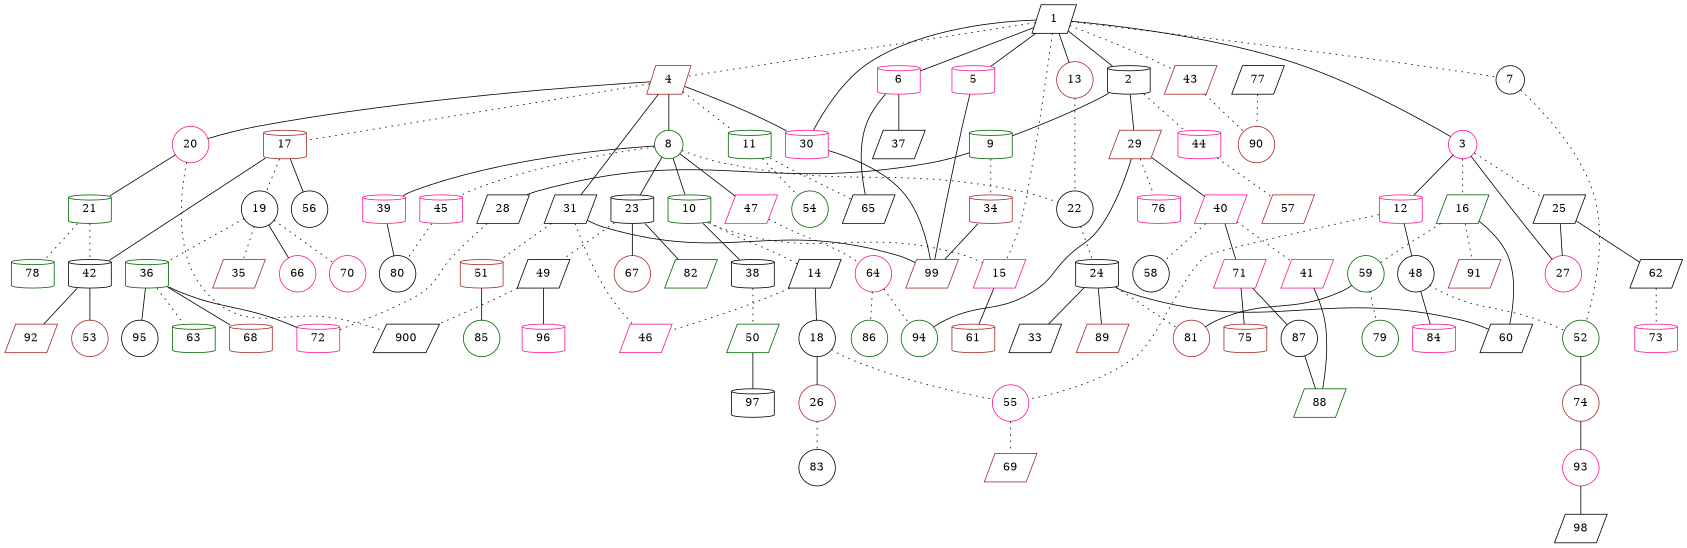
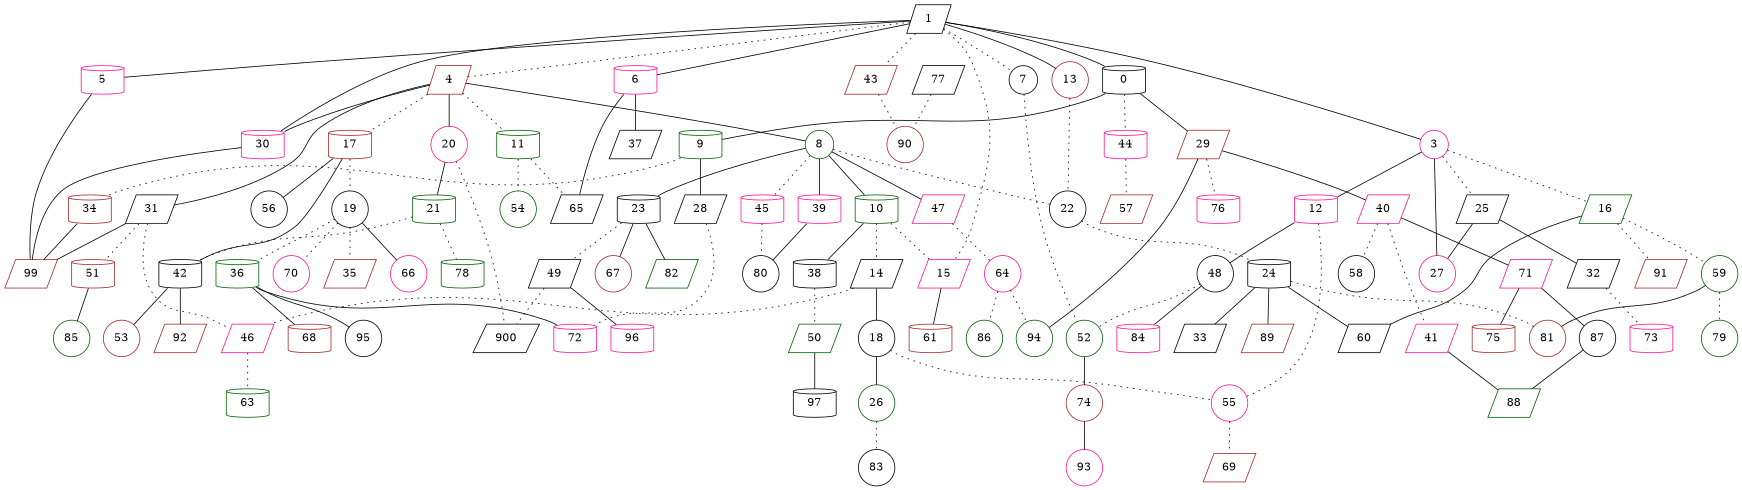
  graph {
    node [color=black shape=parallelogram]
    edge [style=solid]
-   2 [shape=cylinder]
+   2 [shape=cylinder label=0]
    1
    3 [color=deeppink shape=circle]
    4 [color=brown]
    5 [color=deeppink shape=cylinder]
    6 [color=deeppink shape=cylinder]
    7 [shape=circle]
    13 [color=brown shape=circle]
    15 [color=deeppink]
    30 [color=deeppink shape=cylinder]
    43 [color=brown]
    9 [color=darkgreen shape=cylinder]
    29 [color=brown]
    44 [color=deeppink shape=cylinder]
    12 [color=deeppink shape=cylinder]
    16 [color=darkgreen]
    25
    27 [color=deeppink shape=circle]
    8 [color=darkgreen shape=circle]
    11 [color=darkgreen shape=cylinder]
    17 [color=brown shape=cylinder]
    20 [color=deeppink shape=circle]
    31
    99 [color=brown]
    37
    65
    52 [color=darkgreen shape=circle]
    22 [shape=circle]
    61 [color=brown shape=cylinder]
    90 [color=brown shape=circle]
    28
    34 [color=brown shape=cylinder]
    40 [color=deeppink]
    76 [color=deeppink shape=cylinder]
    94 [color=darkgreen shape=circle]
    57 [color=brown]
    48 [shape=circle]
    55 [color=deeppink shape=circle]
    59 [color=darkgreen shape=circle]
    60
    91 [color=brown]
-   32 [label=62]
+   32
    10 [color=darkgreen shape=cylinder]
    23 [shape=cylinder]
    39 [color=deeppink shape=cylinder]
    45 [color=deeppink shape=cylinder]
    47 [color=deeppink]
    54 [color=darkgreen shape=circle]
    19 [shape=circle]
    42 [shape=cylinder]
    56 [shape=circle]
    21 [color=darkgreen shape=cylinder]
    n53 [label=900]
    46 [color=deeppink]
    51 [color=brown shape=cylinder]
    74 [color=brown shape=circle]
    24 [shape=cylinder]
    72 [color=deeppink shape=cylinder]
    41 [color=deeppink]
    58 [shape=circle]
    71 [color=deeppink]
    84 [color=deeppink shape=cylinder]
    69 [color=brown]
    81 [color=brown shape=circle]
    79 [color=darkgreen shape=circle]
    73 [color=deeppink shape=cylinder]
    14
    38 [shape=cylinder]
    49
    67 [color=brown shape=circle]
    82 [color=darkgreen]
    80 [shape=circle]
    64 [color=deeppink shape=circle]
    35 [color=brown]
    36 [color=darkgreen shape=cylinder]
    66 [color=deeppink shape=circle]
    70 [color=deeppink shape=circle]
    53 [color=brown shape=circle]
    92 [color=brown]
    78 [color=darkgreen shape=cylinder]
    63 [color=darkgreen shape=cylinder]
    85 [color=darkgreen shape=circle]
    93 [color=deeppink shape=circle]
    18 [shape=circle]
    50 [color=darkgreen]
    33
    89 [color=brown]
    96 [color=deeppink shape=cylinder]
    86 [color=darkgreen shape=circle]
-   26 [color=brown shape=circle]
+   26 [color=darkgreen shape=circle]
    97 [shape=cylinder]
    83 [shape=circle]
    68 [color=brown shape=cylinder]
    95 [shape=circle]
    88 [color=darkgreen]
    75 [color=brown shape=cylinder]
    87 [shape=circle]
    77
-   98
    2 -- 9
    2 -- 29
    2 -- 44 [style=dotted]
    1 -- 2
    1 -- 3
    1 -- 4 [style=dotted]
    1 -- 5
    1 -- 6
    1 -- 7 [style=dotted]
    1 -- 13
    1 -- 15 [style=dotted]
    1 -- 30
    1 -- 43 [style=dotted]
    3 -- 12
    3 -- 16 [style=dotted]
    3 -- 25 [style=dotted]
    3 -- 27
    4 -- 30
    4 -- 8
    4 -- 11 [style=dotted]
    4 -- 17 [style=dotted]
    4 -- 20
    4 -- 31
    5 -- 99
    6 -- 37
    6 -- 65
    7 -- 52 [style=dotted]
    13 -- 22 [style=dotted]
    15 -- 61
    30 -- 99
    43 -- 90 [style=dotted]
    9 -- 28
    9 -- 34 [style=dotted]
    29 -- 40
    29 -- 76 [style=dotted]
    29 -- 94
    44 -- 57 [style=dotted]
    12 -- 48
    12 -- 55 [style=dotted]
    16 -- 59 [style=dotted]
    16 -- 60
    16 -- 91 [style=dotted]
    25 -- 27
    25 -- 32
    8 -- 22 [style=dotted]
    8 -- 10
    8 -- 23
    8 -- 39
    8 -- 45 [style=dotted]
    8 -- 47
    11 -- 65 [style=dotted]
    11 -- 54 [style=dotted]
    17 -- 19 [style=dotted]
    17 -- 42
    17 -- 56
    20 -- 21
    20 -- n53 [style=dotted]
    31 -- 99
    31 -- 46 [style=dotted]
    31 -- 51 [style=dotted]
    52 -- 74
    22 -- 24 [style=dotted]
    28 -- 72 [style=dotted]
    34 -- 99
    40 -- 41 [style=dotted]
    40 -- 58 [style=dotted]
    40 -- 71
    48 -- 52 [style=dotted]
    48 -- 84
    55 -- 69 [style=dotted]
    59 -- 81
    59 -- 79 [style=dotted]
    32 -- 73 [style=dotted]
    10 -- 15 [style=dotted]
    10 -- 14 [style=dotted]
    10 -- 38
    23 -- 49 [style=dotted]
    23 -- 67
    23 -- 82
    39 -- 80
    45 -- 80 [style=dotted]
    47 -- 64 [style=dotted]
    19 -- 35 [style=dotted]
    19 -- 36 [style=dotted]
    19 -- 66
    19 -- 70 [style=dotted]
    42 -- 53
    42 -- 92
    21 -- 42 [style=dotted]
    21 -- 78 [style=dotted]
-   36 -- 63 [style=dotted]
+   46 -- 63 [style=dotted]
    51 -- 85
    74 -- 93
    24 -- 60
    24 -- 81 [style=dotted]
    24 -- 33
    24 -- 89
    41 -- 88
    71 -- 75
    71 -- 87
    14 -- 46 [style=dotted]
    14 -- 18
    38 -- 50 [style=dotted]
    49 -- n53 [style=dotted]
    49 -- 96
    64 -- 94 [style=dotted]
    64 -- 86 [style=dotted]
    36 -- 72
    36 -- 68
    36 -- 95
-   93 -- 98
    18 -- 55 [style=dotted]
    18 -- 26
    50 -- 97
    26 -- 83 [style=dotted]
    87 -- 88
    77 -- 90 [style=dotted]
  }
